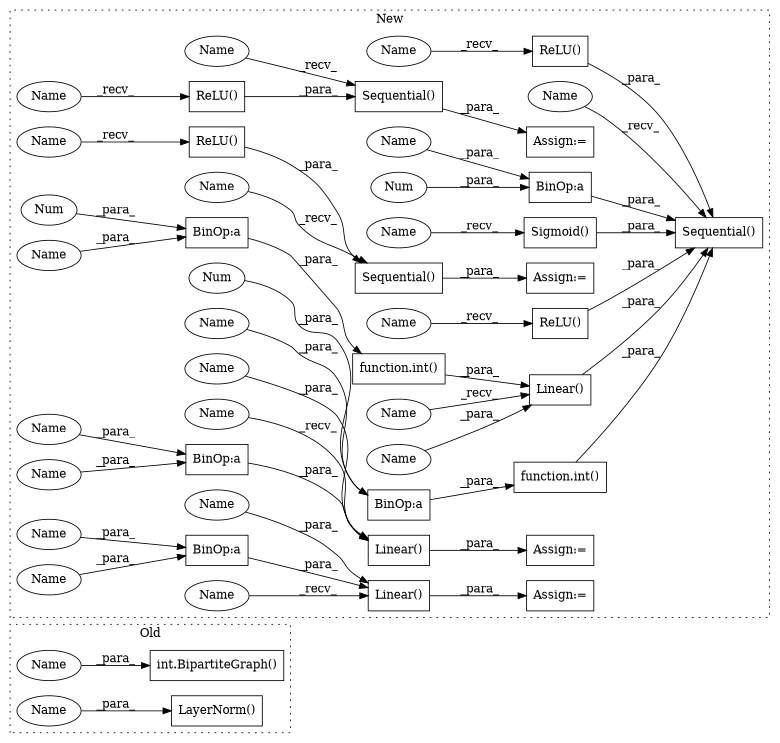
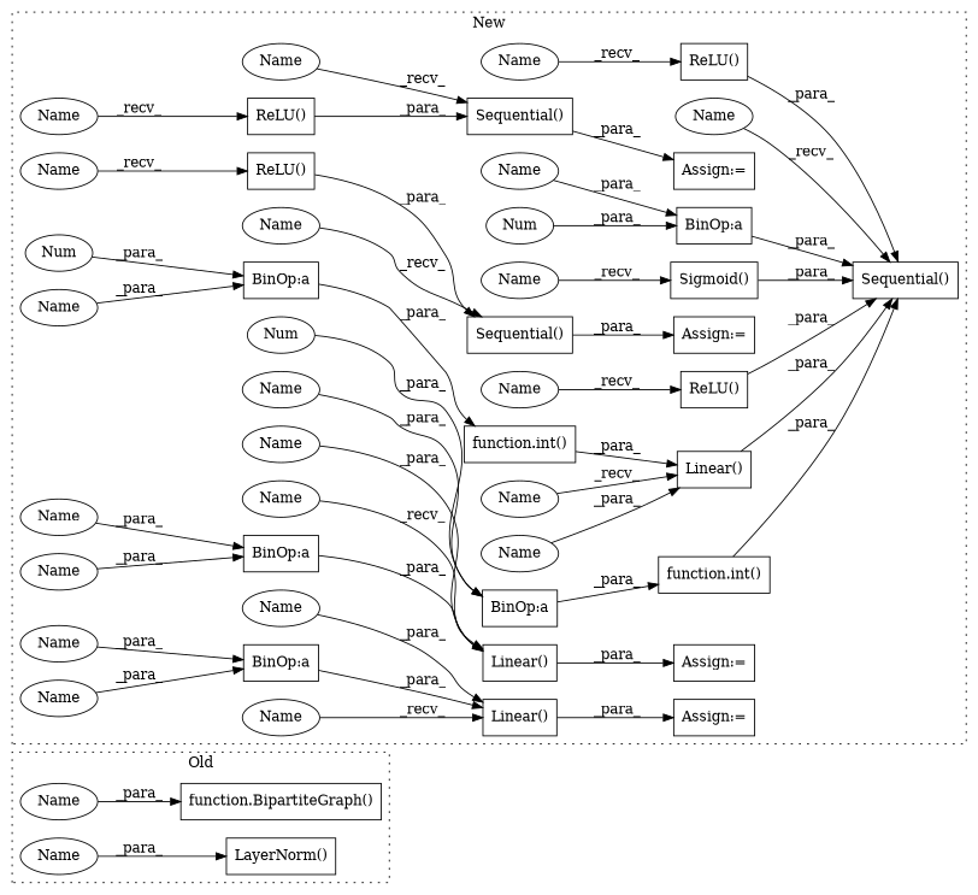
  digraph {
    rankdir=LR
    node [a=87 l=2 s=2326 shape=ellipse]
    n1 [a=75 l="13,1" label="LayerNorm()" s="4745,4776" shape=box]
-   n2 [a=75 l="28,10" label="int.BipartiteGraph()" s="5145,5246" shape=box]
+   n2 [a=75 l="28,10" label="function.BipartiteGraph()" s="5145,5246" shape=box]
    n3 [l=18 label=Name s=5173]
    n4 [l=18 label=Name s=4758]
    n5 [a=75 l="23,34" label="Linear()" s="2870,2965" shape=box]
    n6 [a=68 l=3 label="Assign:=" s=2867 shape=box]
    n7 [a=75 l="27,10" label="Sequential()" s="2061,2338" shape=box]
    n8 [a=82 l=3 label="BinOp:a" s=2911 shape=box]
    n9 [a=75 l="27,10" label="Sequential()" s="2403,2503" shape=box]
    n10 [a=82 l=1 label="BinOp:a" s=2116 shape=box]
    n11 [a=75 l="27,10" label="Sequential()" s="2540,2640" shape=box]
    n12 [a=82 l=1 label="BinOp:a" s=2305 shape=box]
    n13 [a=82 l=1 label="BinOp:a" s=2231 shape=box]
    n14 [a=75 l="4,1" label="function.int()" s="2282,2307" shape=box]
    n15 [a=75 l=12 label="Sigmoid()" shape=box]
    n16 [a=75 l="4,1" label="function.int()" s="2208,2233" shape=box]
    n17 [a=82 l=3 label="BinOp:a" s=2755 shape=box]
    n18 [a=76 l=1 label=Num s=2117]
    n19 [a=76 l=1 label=Num s=2306]
    n20 [a=76 l=1 label=Num s=2232]
    n21 [a=75 l=9 label="ReLU()" s=2494 shape=box]
    n22 [a=68 l=3 label="Assign:=" s=2711 shape=box]
    n23 [a=68 l=3 label="Assign:=" s=2537 shape=box]
    n24 [a=75 l=9 label="ReLU()" s=2249 shape=box]
    n25 [a=68 l=3 label="Assign:=" s=2400 shape=box]
    n26 [a=75 l=9 label="ReLU()" s=2154 shape=box]
    n27 [a=75 l="23,34" label="Linear()" s="2714,2809" shape=box]
    n28 [a=75 l=9 label="ReLU()" s=2631 shape=box]
    n29 [a=75 l="10,1" label="Linear()" s="2177,2234" shape=box]
    n30 [label=Name s=2631]
    n31 [label=Name s=2177]
    n32 [label=Name s=2249]
    n33 [label=Name s=2494]
    n34 [label=Name s=2061]
    n35 [label=Name s=2540]
    n36 [label=Name s=2714]
    n37 [label=Name s=2870]
    n38 [label=Name]
    n39 [label=Name s=2403]
    n40 [label=Name s=2154]
    n41 [l=18 label=Name s=2737]
    n42 [l=18 label=Name s=2098]
    n43 [l=18 label=Name s=2791]
    n44 [l=18 label=Name s=2893]
    n45 [l=18 label=Name s=2947]
    n46 [l=19 label=Name s=2187]
    n47 [l=19 label=Name s=2212]
    n48 [l=19 label=Name s=2914]
    n49 [l=19 label=Name s=2286]
    n50 [l=19 label=Name s=2758]
    subgraph cluster_1 {
      label=Old
      style=dotted
      n1
      n2
      n3
      n4
    }
    subgraph cluster_2 {
      label=New
      style=dotted
      n5
      n6
      n7
      n8
      n9
      n10
      n11
      n12
      n13
      n14
      n15
      n16
      n17
      n18
      n19
      n20
      n21
      n22
      n23
      n24
      n25
      n26
      n27
      n28
      n29
      n30
      n31
      n32
      n33
      n34
      n35
      n36
      n37
      n38
      n39
      n40
      n41
      n42
      n43
      n44
      n45
      n46
      n47
      n48
      n49
      n50
    }
    n3 -> n2 [label=_para_]
    n4 -> n1 [label=_para_]
    n5 -> n6 [label=_para_]
    n8 -> n5 [label=_para_]
    n9 -> n25 [label=_para_]
    n10 -> n7 [label=_para_]
    n11 -> n23 [label=_para_]
    n12 -> n14 [label=_para_]
    n13 -> n16 [label=_para_]
    n14 -> n7 [label=_para_]
    n15 -> n7 [label=_para_]
    n16 -> n29 [label=_para_]
    n17 -> n27 [label=_para_]
    n18 -> n10 [label=_para_]
    n19 -> n12 [label=_para_]
    n20 -> n13 [label=_para_]
    n21 -> n9 [label=_para_]
    n24 -> n7 [label=_para_]
    n26 -> n7 [label=_para_]
    n27 -> n22 [label=_para_]
    n28 -> n11 [label=_para_]
    n29 -> n7 [label=_para_]
    n30 -> n28 [label=_recv_]
    n31 -> n29 [label=_recv_]
    n32 -> n24 [label=_recv_]
    n33 -> n21 [label=_recv_]
    n34 -> n7 [label=_recv_]
    n35 -> n11 [label=_recv_]
    n36 -> n27 [label=_recv_]
    n37 -> n5 [label=_recv_]
    n38 -> n15 [label=_recv_]
    n39 -> n9 [label=_recv_]
    n40 -> n26 [label=_recv_]
    n41 -> n17 [label=_para_]
    n42 -> n10 [label=_para_]
    n43 -> n27 [label=_para_]
    n44 -> n8 [label=_para_]
    n45 -> n5 [label=_para_]
    n46 -> n29 [label=_para_]
    n47 -> n13 [label=_para_]
    n48 -> n8 [label=_para_]
    n49 -> n12 [label=_para_]
    n50 -> n17 [label=_para_]
  }
